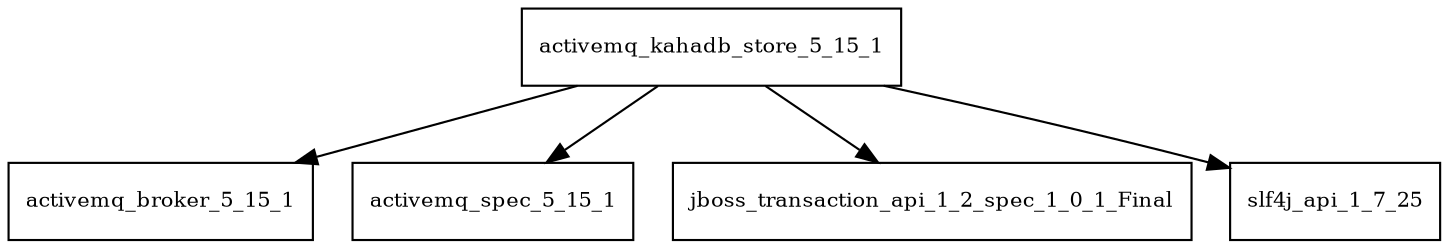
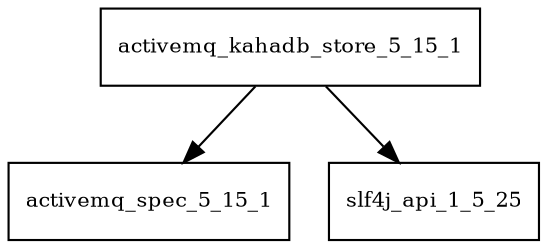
  digraph {
    node [fontsize=10.0 shape=box]
    activemq_kahadb_store_5_15_1
-   activemq_broker_5_15_1
    n3 [label=activemq_spec_5_15_1]
-   jboss_transaction_api_1_2_spec_1_0_1_Final
-   slf4j_api_1_7_25
-   activemq_kahadb_store_5_15_1 -> activemq_broker_5_15_1
+   slf4j_api_1_7_25 [label=slf4j_api_1_5_25]
    activemq_kahadb_store_5_15_1 -> n3
-   activemq_kahadb_store_5_15_1 -> jboss_transaction_api_1_2_spec_1_0_1_Final
    activemq_kahadb_store_5_15_1 -> slf4j_api_1_7_25
  }
